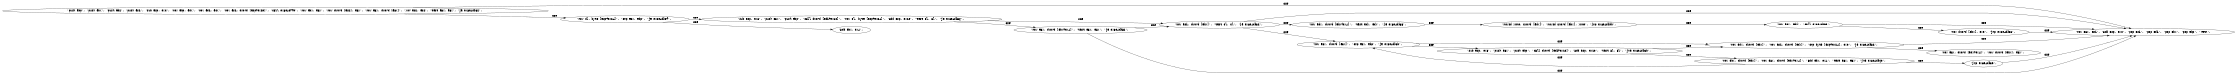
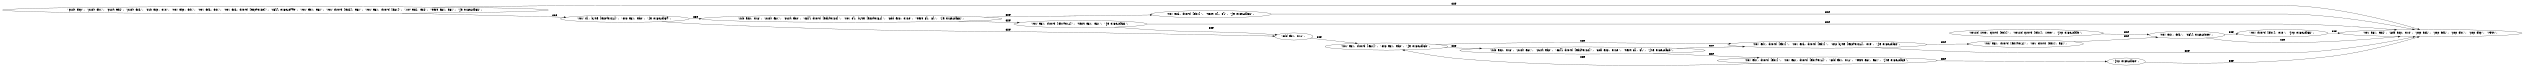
  digraph {
    fontname="DejaVu Sans Mono"
    rankdir=LR
    node [fontname="DejaVu Sans Mono"]
    edge [fontname="DejaVu Sans Mono"]
    n1 [label="'push ebp', 'push ebx', 'push edi', 'push esi', 'sub esp, 0xc', 'mov ebp, edx', 'mov edi, ecx', 'mov esi, dword [esp+0x20]', 'call 0x804cff0', 'mov ebx, eax', 'mov dword [esi], eax', 'mov eax, dword [eax]', 'xor esi, esi', 'test eax, eax', 'je 0x804d9a2', "]
    n2 [label="'mov eax, esi', 'add esp, 0xc', 'pop esi', 'pop edi', 'pop ebx', 'pop ebp', 'retn', "]
    n3 [label="'mov cl, byte [esp+0x24]', 'cmp eax, ebp', 'je 0x804d93f', "]
    n4 [label="'sub esp, 0x8', 'push eax', 'push ebp', 'call dword [edi+0x1c]', 'mov cl, byte [esp+0x34]', 'add esp, 0x10', 'test al, al', 'je 0x804d956', "]
    n5 [label="'add ebx, 0x4', "]
    n6 [label="'mov esi, dword [ebx]', 'test cl, cl', 'je 0x804d9a2', "]
-   n7 [label="'mov edx, dword [ebx+0x4]', 'test edx, edx', 'je 0x804d983', "]
    n8 [label="'mov eax, dword [ebx+0x4]', 'test eax, eax', 'je 0x804d9a2', "]
    n9 [label="'movsd xmm0, qword [edx]', 'movsd qword [ebx], xmm0', 'jmp 0x804d99b', "]
    n10 [label="'mov dword [ebx], 0x0', 'jmp 0x804d9a2', "]
    n11 [label="'mov ecx, edi', 'call 0x804dc00', "]
    n12 [label="'mov eax, dword [eax]', 'cmp eax, ebp', 'je 0x804d98b', "]
    n13 [label="'mov edx, dword [ebx]', 'mov esi, dword [edx]', 'cmp byte [esp+0x24], 0x0', 'je 0x804d9a2', "]
    n14 [label="'sub esp, 0x8', 'push eax', 'push ebp', 'call dword [edi+0x1c]', 'add esp, 0x10', 'test al, al', 'jne 0x804d98b', "]
    n15 [label="'mov eax, dword [edx+0x4]', 'mov dword [ebx], eax', "]
    n16 [label="'mov ebx, dword [ebx]', 'mov eax, dword [ebx+0x4]', 'add ebx, 0x4', 'test eax, eax', 'jne 0x804d960', "]
    n17 [label="'jmp 0x804d9a0',"]
    n1 -> n2 [label=CFG]
    n1 -> n3 [label=CFG]
    n3 -> n4 [label=CFG]
    n3 -> n5 [label=CFG]
    n4 -> n6 [label=CFG]
    n4 -> n8 [label=CFG]
-   n6 -> n12 [label=CFG]
+   n5 -> n12 [label=CFG]
    n6 -> n2 [label=CFG]
-   n6 -> n7 [label=CFG]
-   n7 -> n9 [label=CFG]
    n8 -> n2 [label=CFG]
-   n8 -> n6 [label=CFG]
+   n8 -> n5 [label=CFG]
    n9 -> n11 [label=CFG]
    n10 -> n2 [label=CFG]
    n11 -> n2 [label=CFG]
    n11 -> n10 [label=CFG]
    n12 -> n13 [label=CFG]
    n12 -> n14 [label=CFG]
    n13 -> n2 [label=CFG]
    n13 -> n15 [label=CFG]
    n14 -> n13 [label=CFG]
    n14 -> n16 [label=CFG]
+   n15 -> n11 [label=CFG]
    n16 -> n12 [label=CFG]
    n16 -> n17 [label=CFG]
    n17 -> n2 [label=CFG]
  }
